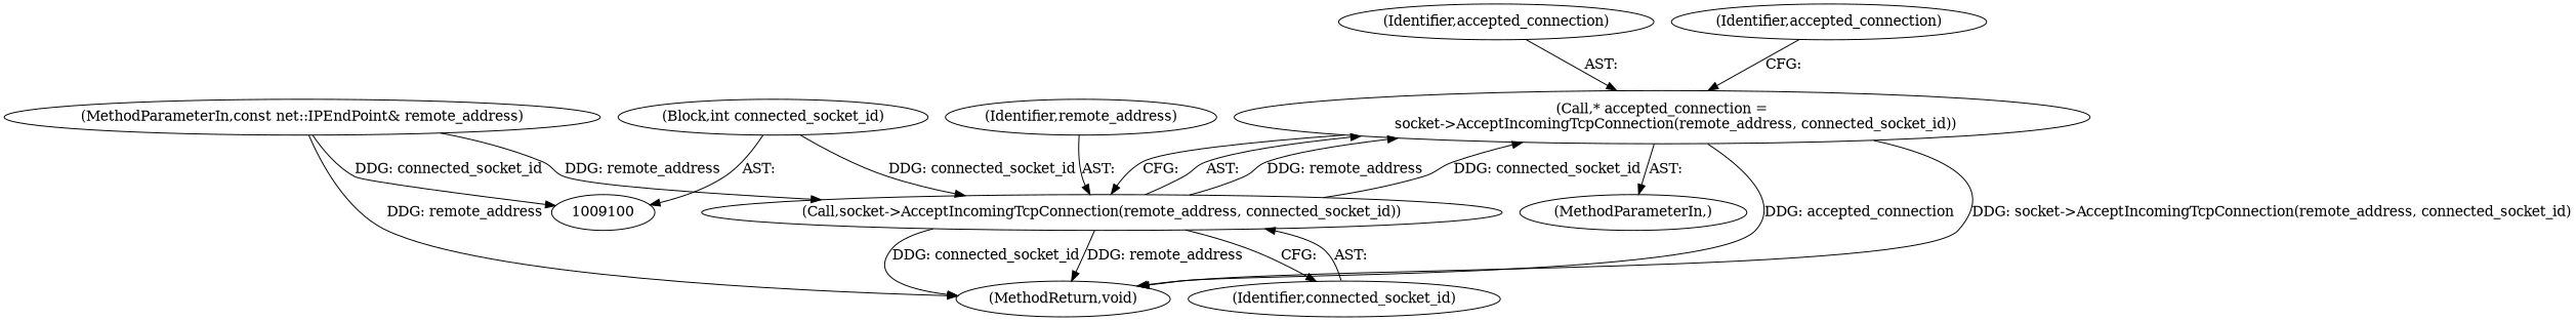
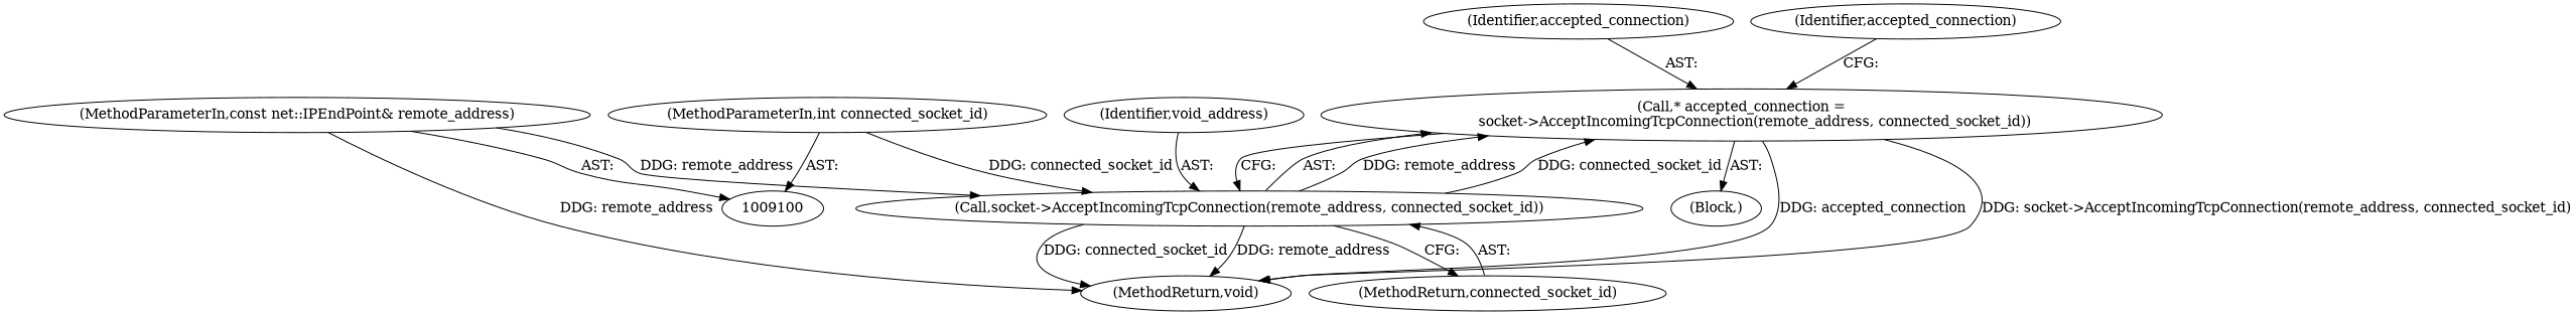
  digraph {
    n1 [label="(Call,* accepted_connection =\n      socket->AcceptIncomingTcpConnection(remote_address, connected_socket_id))"]
    n2 [label="(Call,socket->AcceptIncomingTcpConnection(remote_address, connected_socket_id))"]
-   n3 [label="(MethodParameterIn,)"]
+   n3 [label="(Block,)"]
    n4 [label="(MethodReturn,void)"]
-   n5 [label="(Identifier,connected_socket_id)"]
+   n5 [label="(MethodReturn,connected_socket_id)"]
    n6 [label="(MethodParameterIn,const net::IPEndPoint& remote_address)"]
    n7 [label=1009100]
-   n8 [label="(Block,int connected_socket_id)"]
+   n8 [label="(MethodParameterIn,int connected_socket_id)"]
    n9 [label="(Identifier,accepted_connection)"]
-   n10 [label="(Identifier,remote_address)"]
+   n10 [label="(Identifier,void_address)"]
    n11 [label="(Identifier,accepted_connection)"]
    n1 -> n2 [label="CFG: "]
    n1 -> n3 [label="AST: "]
    n1 -> n4 [label="DDG: accepted_connection"]
    n1 -> n4 [label="DDG: socket->AcceptIncomingTcpConnection(remote_address, connected_socket_id)"]
    n2 -> n1 [label="AST: "]
    n2 -> n1 [label="DDG: remote_address"]
    n2 -> n1 [label="DDG: connected_socket_id"]
    n2 -> n4 [label="DDG: connected_socket_id"]
    n2 -> n4 [label="DDG: remote_address"]
    n2 -> n5 [label="CFG: "]
    n5 -> n2 [label="AST: "]
    n6 -> n2 [label="DDG: remote_address"]
    n6 -> n4 [label="DDG: remote_address"]
-   n6 -> n7 [label="DDG: connected_socket_id"]
+   n6 -> n7 [label="AST: "]
    n8 -> n2 [label="DDG: connected_socket_id"]
    n8 -> n7 [label="AST: "]
    n9 -> n1 [label="AST: "]
    n10 -> n2 [label="AST: "]
    n11 -> n1 [label="CFG: "]
  }
